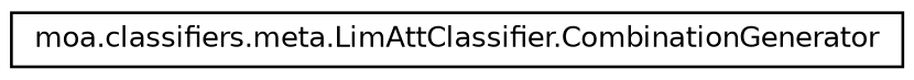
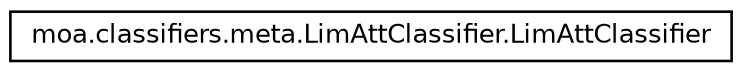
  digraph {
    rankdir=LR
-   n1 [color=black fillcolor=white fontname=Helvetica fontsize=10 height=0.2 label="moa.classifiers.meta.LimAttClassifier.CombinationGenerator" shape=record style=filled width=0.4]
+   n1 [color=black fillcolor=white fontname=Helvetica fontsize=10 height=0.2 label="moa.classifiers.meta.LimAttClassifier.LimAttClassifier" shape=record style=filled width=0.4]
  }
